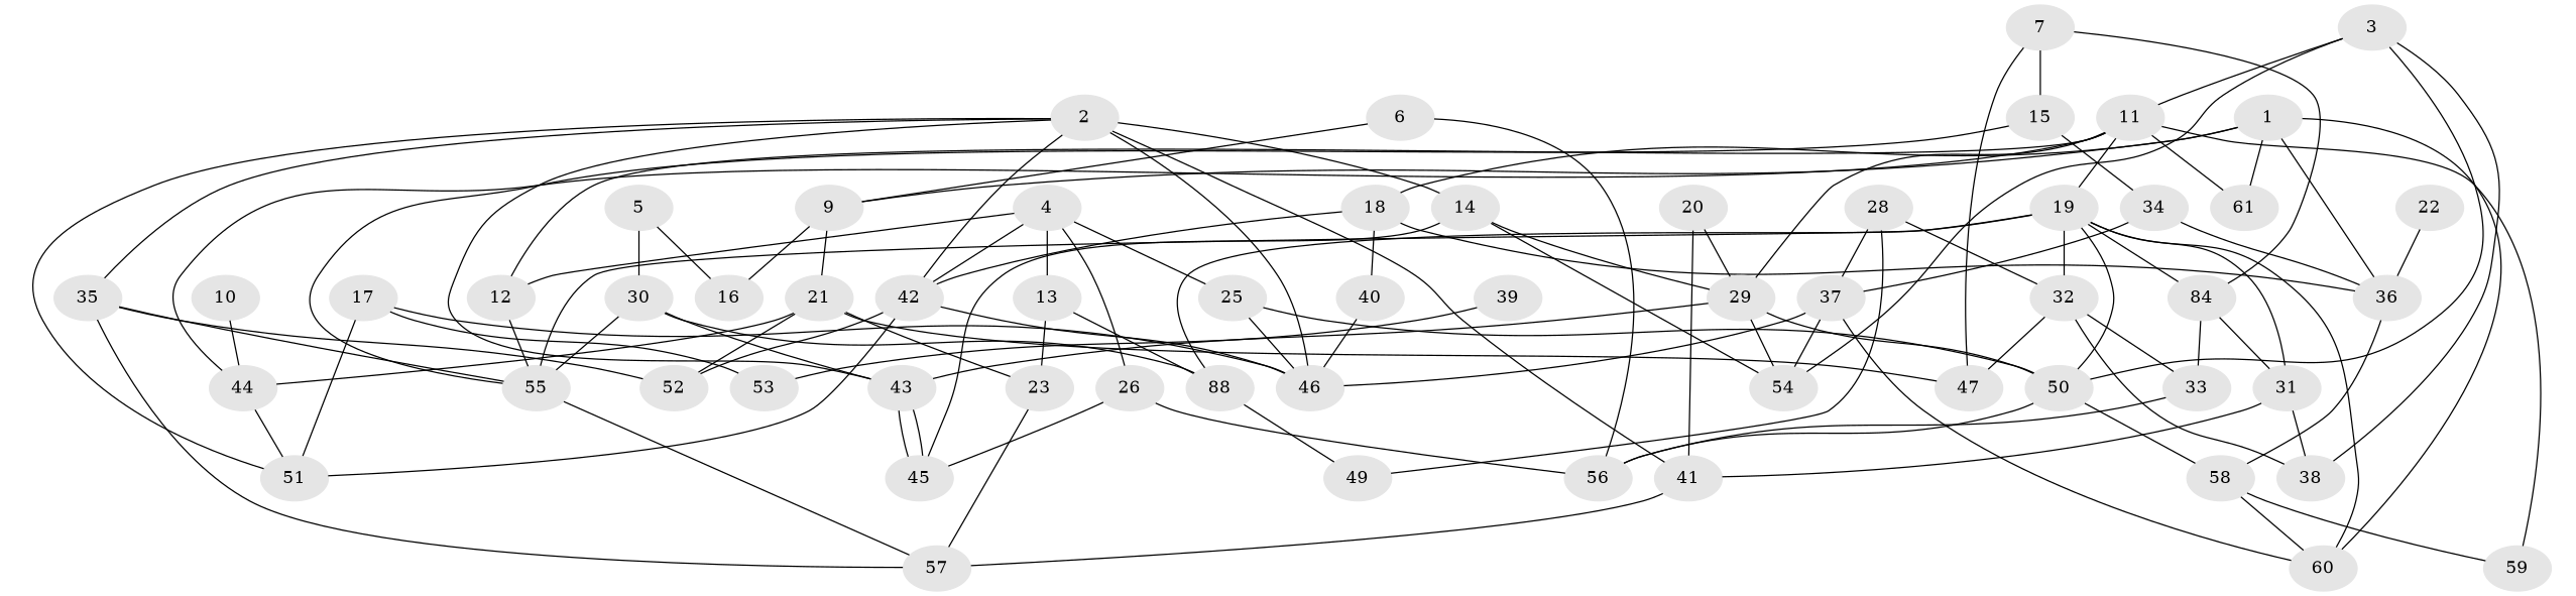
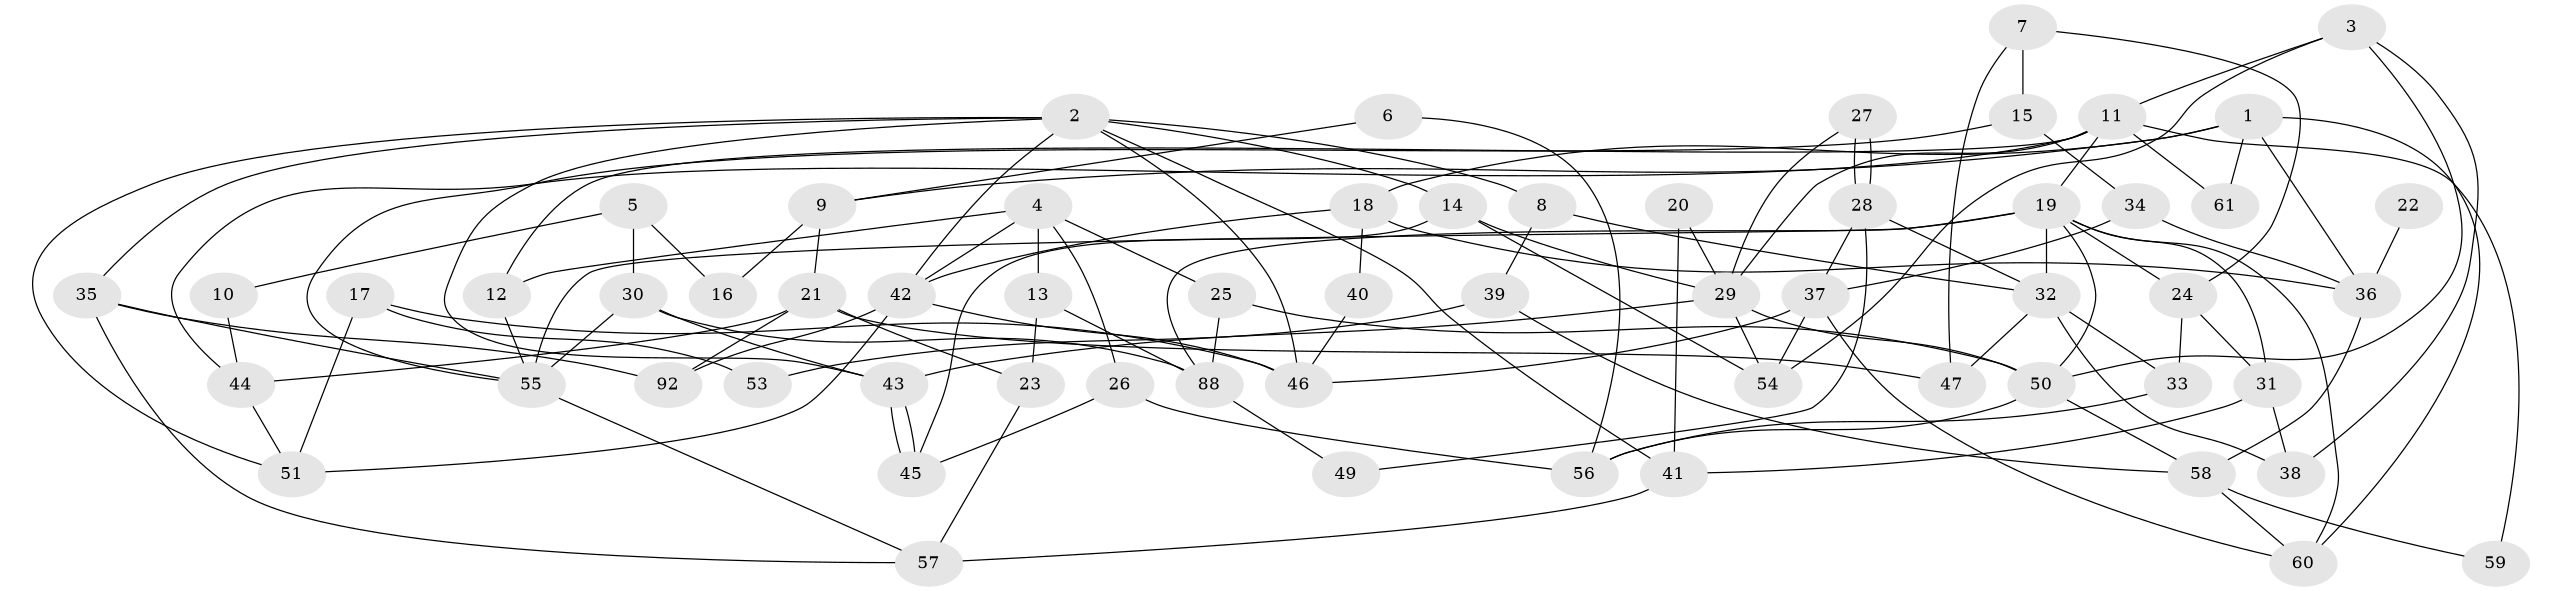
  graph {
    node [color=gray90 style=filled]
    1
    9
    18
    36
    60
    61
    16
    21
    42
    40
    58
    2
+   8
    14
    35
    41
    43
    46
    51
    32
    39
    54
    29
    45
    55
-   52
+   52 [label=92]
    57
    3
    11
    38
    50
    12
    44
    19
    59
    56
    4
    13
    25
    26
    23
    n42 [label=88]
    5
    10
    30
    6
    7
    15
-   24 [label=84]
+   24
    47
    34
    31
    33
    53
    22
    49
    37
+   27
    28
    17
    20
    1 -- 9
    1 -- 18
    1 -- 36
    1 -- 60
    1 -- 61
    9 -- 16
    9 -- 21
    18 -- 36
    18 -- 42
    18 -- 40
    36 -- 58
    21 -- 52
    21 -- 44
    21 -- 23
    21 -- 47
    42 -- 46
    42 -- 51
    42 -- 52
    40 -- 46
    58 -- 60
    58 -- 59
    2 -- 42
+   2 -- 8
    2 -- 14
    2 -- 35
    2 -- 41
    2 -- 43
    2 -- 46
    2 -- 51
+   8 -- 32
+   8 -- 39
    14 -- 54
    14 -- 29
    14 -- 45
    35 -- 55
    35 -- 52
    35 -- 57
    41 -- 57
    43 -- 45
    43 -- 45
    32 -- 38
    32 -- 47
    32 -- 33
+   39 -- 58
    39 -- 53
    29 -- 43
    29 -- 54
    29 -- 50
    55 -- 57
    3 -- 54
    3 -- 11
    3 -- 38
    3 -- 50
    11 -- 61
    11 -- 29
    11 -- 12
    11 -- 44
    11 -- 19
    11 -- 59
    50 -- 58
    50 -- 56
    12 -- 55
    44 -- 51
    19 -- 60
    19 -- 32
    19 -- 55
    19 -- 50
    19 -- n42
    19 -- 24
    19 -- 31
    4 -- 42
    4 -- 12
    4 -- 13
    4 -- 25
    4 -- 26
    13 -- 23
    13 -- n42
-   25 -- 46
+   25 -- n42
    25 -- 50
    26 -- 45
    26 -- 56
    23 -- 57
    n42 -- 49
    5 -- 16
+   5 -- 10
    5 -- 30
    10 -- 44
    30 -- 43
    30 -- 55
    30 -- n42
    6 -- 9
    6 -- 56
    7 -- 15
    7 -- 24
    7 -- 47
    15 -- 55
    15 -- 34
    24 -- 31
    24 -- 33
    34 -- 36
    34 -- 37
    31 -- 41
    31 -- 38
    33 -- 56
    22 -- 36
    37 -- 60
    37 -- 46
    37 -- 54
+   27 -- 29
+   27 -- 28
+   27 -- 28
    28 -- 32
    28 -- 49
    28 -- 37
    17 -- 46
    17 -- 51
    17 -- 53
    20 -- 41
    20 -- 29
  }
